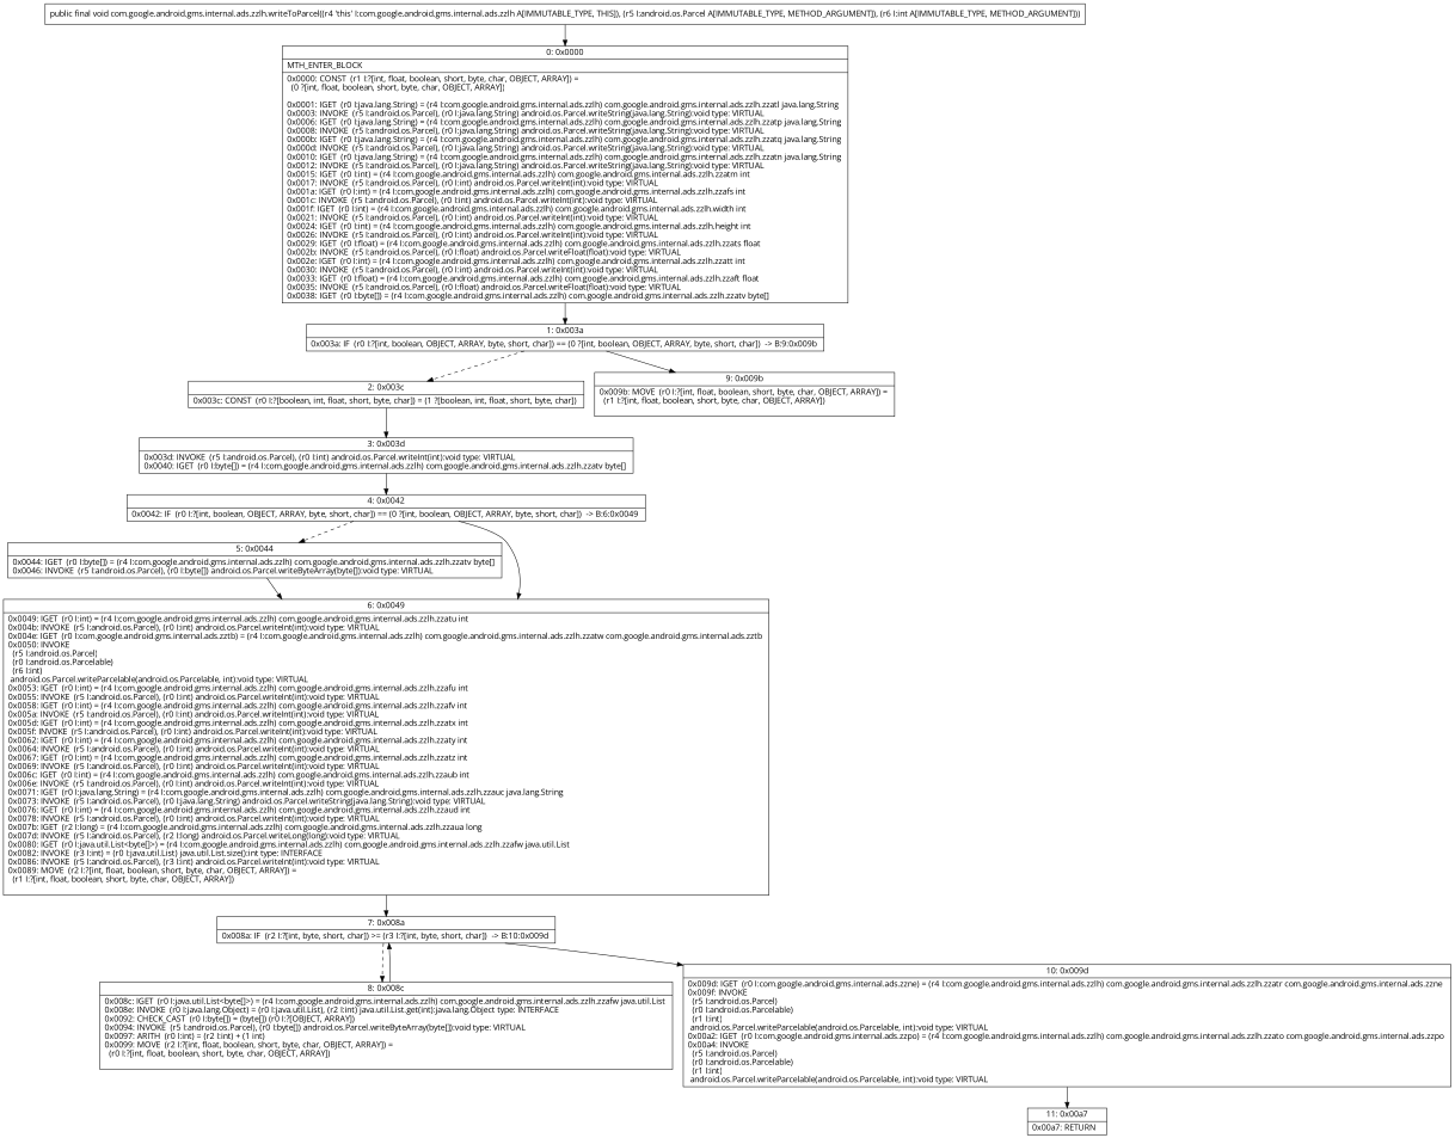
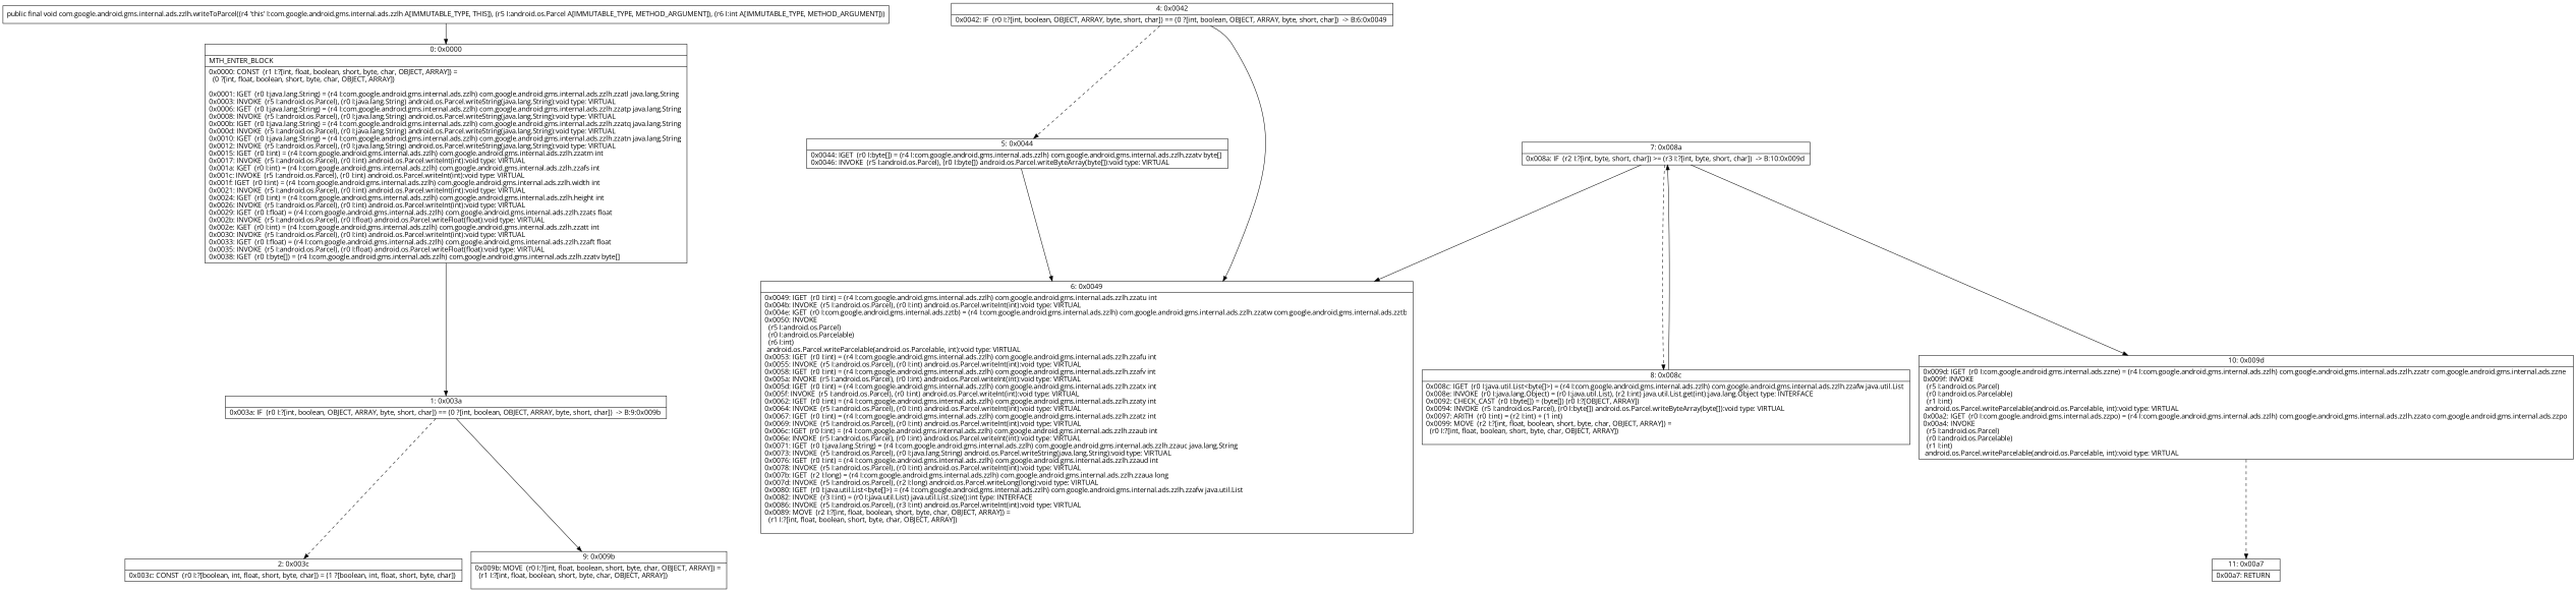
  digraph {
    fontname="Open Sans"
    node [fontname="Open Sans" shape=record]
    edge [fontname="Open Sans"]
    n1 [label="{0\:\ 0x0000|MTH_ENTER_BLOCK\l|0x0000: CONST  (r1 I:?[int, float, boolean, short, byte, char, OBJECT, ARRAY]) = \l  (0 ?[int, float, boolean, short, byte, char, OBJECT, ARRAY])\l \l0x0001: IGET  (r0 I:java.lang.String) = (r4 I:com.google.android.gms.internal.ads.zzlh) com.google.android.gms.internal.ads.zzlh.zzatl java.lang.String \l0x0003: INVOKE  (r5 I:android.os.Parcel), (r0 I:java.lang.String) android.os.Parcel.writeString(java.lang.String):void type: VIRTUAL \l0x0006: IGET  (r0 I:java.lang.String) = (r4 I:com.google.android.gms.internal.ads.zzlh) com.google.android.gms.internal.ads.zzlh.zzatp java.lang.String \l0x0008: INVOKE  (r5 I:android.os.Parcel), (r0 I:java.lang.String) android.os.Parcel.writeString(java.lang.String):void type: VIRTUAL \l0x000b: IGET  (r0 I:java.lang.String) = (r4 I:com.google.android.gms.internal.ads.zzlh) com.google.android.gms.internal.ads.zzlh.zzatq java.lang.String \l0x000d: INVOKE  (r5 I:android.os.Parcel), (r0 I:java.lang.String) android.os.Parcel.writeString(java.lang.String):void type: VIRTUAL \l0x0010: IGET  (r0 I:java.lang.String) = (r4 I:com.google.android.gms.internal.ads.zzlh) com.google.android.gms.internal.ads.zzlh.zzatn java.lang.String \l0x0012: INVOKE  (r5 I:android.os.Parcel), (r0 I:java.lang.String) android.os.Parcel.writeString(java.lang.String):void type: VIRTUAL \l0x0015: IGET  (r0 I:int) = (r4 I:com.google.android.gms.internal.ads.zzlh) com.google.android.gms.internal.ads.zzlh.zzatm int \l0x0017: INVOKE  (r5 I:android.os.Parcel), (r0 I:int) android.os.Parcel.writeInt(int):void type: VIRTUAL \l0x001a: IGET  (r0 I:int) = (r4 I:com.google.android.gms.internal.ads.zzlh) com.google.android.gms.internal.ads.zzlh.zzafs int \l0x001c: INVOKE  (r5 I:android.os.Parcel), (r0 I:int) android.os.Parcel.writeInt(int):void type: VIRTUAL \l0x001f: IGET  (r0 I:int) = (r4 I:com.google.android.gms.internal.ads.zzlh) com.google.android.gms.internal.ads.zzlh.width int \l0x0021: INVOKE  (r5 I:android.os.Parcel), (r0 I:int) android.os.Parcel.writeInt(int):void type: VIRTUAL \l0x0024: IGET  (r0 I:int) = (r4 I:com.google.android.gms.internal.ads.zzlh) com.google.android.gms.internal.ads.zzlh.height int \l0x0026: INVOKE  (r5 I:android.os.Parcel), (r0 I:int) android.os.Parcel.writeInt(int):void type: VIRTUAL \l0x0029: IGET  (r0 I:float) = (r4 I:com.google.android.gms.internal.ads.zzlh) com.google.android.gms.internal.ads.zzlh.zzats float \l0x002b: INVOKE  (r5 I:android.os.Parcel), (r0 I:float) android.os.Parcel.writeFloat(float):void type: VIRTUAL \l0x002e: IGET  (r0 I:int) = (r4 I:com.google.android.gms.internal.ads.zzlh) com.google.android.gms.internal.ads.zzlh.zzatt int \l0x0030: INVOKE  (r5 I:android.os.Parcel), (r0 I:int) android.os.Parcel.writeInt(int):void type: VIRTUAL \l0x0033: IGET  (r0 I:float) = (r4 I:com.google.android.gms.internal.ads.zzlh) com.google.android.gms.internal.ads.zzlh.zzaft float \l0x0035: INVOKE  (r5 I:android.os.Parcel), (r0 I:float) android.os.Parcel.writeFloat(float):void type: VIRTUAL \l0x0038: IGET  (r0 I:byte[]) = (r4 I:com.google.android.gms.internal.ads.zzlh) com.google.android.gms.internal.ads.zzlh.zzatv byte[] \l}"]
    n2 [label="{1\:\ 0x003a|0x003a: IF  (r0 I:?[int, boolean, OBJECT, ARRAY, byte, short, char]) == (0 ?[int, boolean, OBJECT, ARRAY, byte, short, char])  \-\> B:9:0x009b \l}"]
    n3 [label="{2\:\ 0x003c|0x003c: CONST  (r0 I:?[boolean, int, float, short, byte, char]) = (1 ?[boolean, int, float, short, byte, char]) \l}"]
    n4 [label="{9\:\ 0x009b|0x009b: MOVE  (r0 I:?[int, float, boolean, short, byte, char, OBJECT, ARRAY]) = \l  (r1 I:?[int, float, boolean, short, byte, char, OBJECT, ARRAY])\l \l}"]
-   n5 [label="{3\:\ 0x003d|0x003d: INVOKE  (r5 I:android.os.Parcel), (r0 I:int) android.os.Parcel.writeInt(int):void type: VIRTUAL \l0x0040: IGET  (r0 I:byte[]) = (r4 I:com.google.android.gms.internal.ads.zzlh) com.google.android.gms.internal.ads.zzlh.zzatv byte[] \l}"]
    n6 [label="{4\:\ 0x0042|0x0042: IF  (r0 I:?[int, boolean, OBJECT, ARRAY, byte, short, char]) == (0 ?[int, boolean, OBJECT, ARRAY, byte, short, char])  \-\> B:6:0x0049 \l}"]
    n7 [label="{5\:\ 0x0044|0x0044: IGET  (r0 I:byte[]) = (r4 I:com.google.android.gms.internal.ads.zzlh) com.google.android.gms.internal.ads.zzlh.zzatv byte[] \l0x0046: INVOKE  (r5 I:android.os.Parcel), (r0 I:byte[]) android.os.Parcel.writeByteArray(byte[]):void type: VIRTUAL \l}"]
    n8 [label="{6\:\ 0x0049|0x0049: IGET  (r0 I:int) = (r4 I:com.google.android.gms.internal.ads.zzlh) com.google.android.gms.internal.ads.zzlh.zzatu int \l0x004b: INVOKE  (r5 I:android.os.Parcel), (r0 I:int) android.os.Parcel.writeInt(int):void type: VIRTUAL \l0x004e: IGET  (r0 I:com.google.android.gms.internal.ads.zztb) = (r4 I:com.google.android.gms.internal.ads.zzlh) com.google.android.gms.internal.ads.zzlh.zzatw com.google.android.gms.internal.ads.zztb \l0x0050: INVOKE  \l  (r5 I:android.os.Parcel)\l  (r0 I:android.os.Parcelable)\l  (r6 I:int)\l android.os.Parcel.writeParcelable(android.os.Parcelable, int):void type: VIRTUAL \l0x0053: IGET  (r0 I:int) = (r4 I:com.google.android.gms.internal.ads.zzlh) com.google.android.gms.internal.ads.zzlh.zzafu int \l0x0055: INVOKE  (r5 I:android.os.Parcel), (r0 I:int) android.os.Parcel.writeInt(int):void type: VIRTUAL \l0x0058: IGET  (r0 I:int) = (r4 I:com.google.android.gms.internal.ads.zzlh) com.google.android.gms.internal.ads.zzlh.zzafv int \l0x005a: INVOKE  (r5 I:android.os.Parcel), (r0 I:int) android.os.Parcel.writeInt(int):void type: VIRTUAL \l0x005d: IGET  (r0 I:int) = (r4 I:com.google.android.gms.internal.ads.zzlh) com.google.android.gms.internal.ads.zzlh.zzatx int \l0x005f: INVOKE  (r5 I:android.os.Parcel), (r0 I:int) android.os.Parcel.writeInt(int):void type: VIRTUAL \l0x0062: IGET  (r0 I:int) = (r4 I:com.google.android.gms.internal.ads.zzlh) com.google.android.gms.internal.ads.zzlh.zzaty int \l0x0064: INVOKE  (r5 I:android.os.Parcel), (r0 I:int) android.os.Parcel.writeInt(int):void type: VIRTUAL \l0x0067: IGET  (r0 I:int) = (r4 I:com.google.android.gms.internal.ads.zzlh) com.google.android.gms.internal.ads.zzlh.zzatz int \l0x0069: INVOKE  (r5 I:android.os.Parcel), (r0 I:int) android.os.Parcel.writeInt(int):void type: VIRTUAL \l0x006c: IGET  (r0 I:int) = (r4 I:com.google.android.gms.internal.ads.zzlh) com.google.android.gms.internal.ads.zzlh.zzaub int \l0x006e: INVOKE  (r5 I:android.os.Parcel), (r0 I:int) android.os.Parcel.writeInt(int):void type: VIRTUAL \l0x0071: IGET  (r0 I:java.lang.String) = (r4 I:com.google.android.gms.internal.ads.zzlh) com.google.android.gms.internal.ads.zzlh.zzauc java.lang.String \l0x0073: INVOKE  (r5 I:android.os.Parcel), (r0 I:java.lang.String) android.os.Parcel.writeString(java.lang.String):void type: VIRTUAL \l0x0076: IGET  (r0 I:int) = (r4 I:com.google.android.gms.internal.ads.zzlh) com.google.android.gms.internal.ads.zzlh.zzaud int \l0x0078: INVOKE  (r5 I:android.os.Parcel), (r0 I:int) android.os.Parcel.writeInt(int):void type: VIRTUAL \l0x007b: IGET  (r2 I:long) = (r4 I:com.google.android.gms.internal.ads.zzlh) com.google.android.gms.internal.ads.zzlh.zzaua long \l0x007d: INVOKE  (r5 I:android.os.Parcel), (r2 I:long) android.os.Parcel.writeLong(long):void type: VIRTUAL \l0x0080: IGET  (r0 I:java.util.List\<byte[]\>) = (r4 I:com.google.android.gms.internal.ads.zzlh) com.google.android.gms.internal.ads.zzlh.zzafw java.util.List \l0x0082: INVOKE  (r3 I:int) = (r0 I:java.util.List) java.util.List.size():int type: INTERFACE \l0x0086: INVOKE  (r5 I:android.os.Parcel), (r3 I:int) android.os.Parcel.writeInt(int):void type: VIRTUAL \l0x0089: MOVE  (r2 I:?[int, float, boolean, short, byte, char, OBJECT, ARRAY]) = \l  (r1 I:?[int, float, boolean, short, byte, char, OBJECT, ARRAY])\l \l}"]
    n9 [label="{7\:\ 0x008a|0x008a: IF  (r2 I:?[int, byte, short, char]) \>= (r3 I:?[int, byte, short, char])  \-\> B:10:0x009d \l}"]
    n10 [label="{8\:\ 0x008c|0x008c: IGET  (r0 I:java.util.List\<byte[]\>) = (r4 I:com.google.android.gms.internal.ads.zzlh) com.google.android.gms.internal.ads.zzlh.zzafw java.util.List \l0x008e: INVOKE  (r0 I:java.lang.Object) = (r0 I:java.util.List), (r2 I:int) java.util.List.get(int):java.lang.Object type: INTERFACE \l0x0092: CHECK_CAST  (r0 I:byte[]) = (byte[]) (r0 I:?[OBJECT, ARRAY]) \l0x0094: INVOKE  (r5 I:android.os.Parcel), (r0 I:byte[]) android.os.Parcel.writeByteArray(byte[]):void type: VIRTUAL \l0x0097: ARITH  (r0 I:int) = (r2 I:int) + (1 int) \l0x0099: MOVE  (r2 I:?[int, float, boolean, short, byte, char, OBJECT, ARRAY]) = \l  (r0 I:?[int, float, boolean, short, byte, char, OBJECT, ARRAY])\l \l}"]
    n11 [label="{10\:\ 0x009d|0x009d: IGET  (r0 I:com.google.android.gms.internal.ads.zzne) = (r4 I:com.google.android.gms.internal.ads.zzlh) com.google.android.gms.internal.ads.zzlh.zzatr com.google.android.gms.internal.ads.zzne \l0x009f: INVOKE  \l  (r5 I:android.os.Parcel)\l  (r0 I:android.os.Parcelable)\l  (r1 I:int)\l android.os.Parcel.writeParcelable(android.os.Parcelable, int):void type: VIRTUAL \l0x00a2: IGET  (r0 I:com.google.android.gms.internal.ads.zzpo) = (r4 I:com.google.android.gms.internal.ads.zzlh) com.google.android.gms.internal.ads.zzlh.zzato com.google.android.gms.internal.ads.zzpo \l0x00a4: INVOKE  \l  (r5 I:android.os.Parcel)\l  (r0 I:android.os.Parcelable)\l  (r1 I:int)\l android.os.Parcel.writeParcelable(android.os.Parcelable, int):void type: VIRTUAL \l}"]
    n12 [label="{11\:\ 0x00a7|0x00a7: RETURN   \l}"]
    n13 [label="{public final void com.google.android.gms.internal.ads.zzlh.writeToParcel((r4 'this' I:com.google.android.gms.internal.ads.zzlh A[IMMUTABLE_TYPE, THIS]), (r5 I:android.os.Parcel A[IMMUTABLE_TYPE, METHOD_ARGUMENT]), (r6 I:int A[IMMUTABLE_TYPE, METHOD_ARGUMENT])) }"]
    n1 -> n2
    n2 -> n3 [style=dashed]
    n2 -> n4
-   n3 -> n5
-   n5 -> n6
    n6 -> n7 [style=dashed]
    n6 -> n8
    n7 -> n8
-   n8 -> n9
+   n9 -> n8
    n9 -> n10 [style=dashed]
    n9 -> n11
    n10 -> n9
-   n11 -> n12
+   n11 -> n12 [style=dashed]
    n13 -> n1
  }
